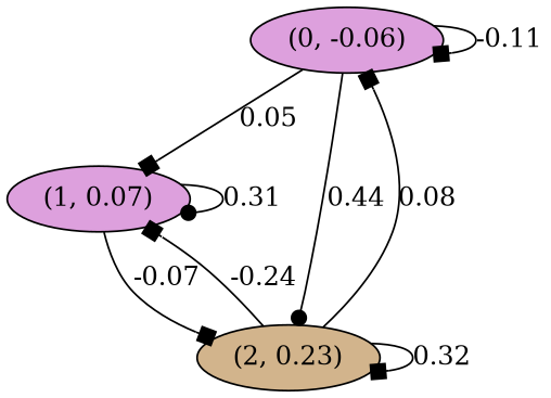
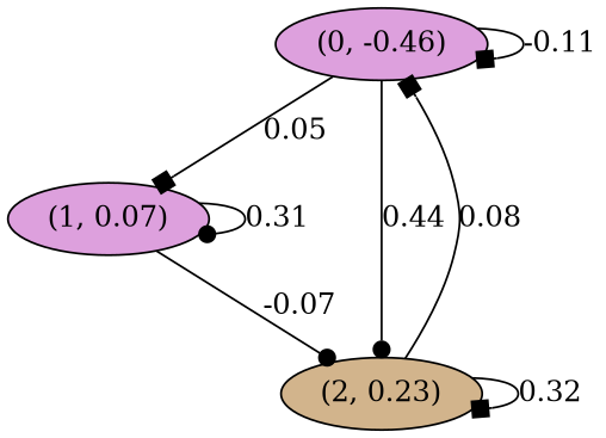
  digraph {
    node [fillcolor=plum style=filled]
    edge [arrowhead=box]
-   n1 [label="(0, -0.06)"]
+   n1 [label="(0, -0.46)"]
    n2 [label="(1, 0.07)"]
    n3 [fillcolor=tan label="(2, 0.23)"]
    n1 -> n1 [label=-0.11]
    n1 -> n2 [label=0.05]
    n1 -> n3 [arrowhead=dot label=0.44]
    n2 -> n2 [arrowhead=dot label=0.31]
-   n2 -> n3 [label=-0.07]
+   n2 -> n3 [arrowhead=dot label=-0.07]
    n3 -> n1 [label=0.08]
-   n3 -> n2 [label=-0.24]
    n3 -> n3 [label=0.32]
  }
